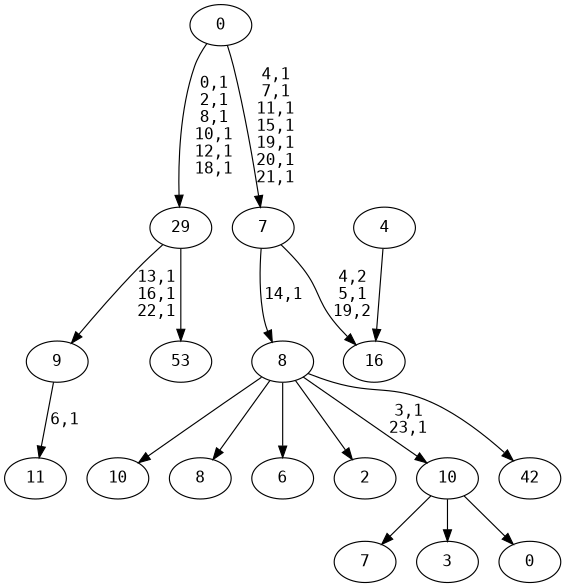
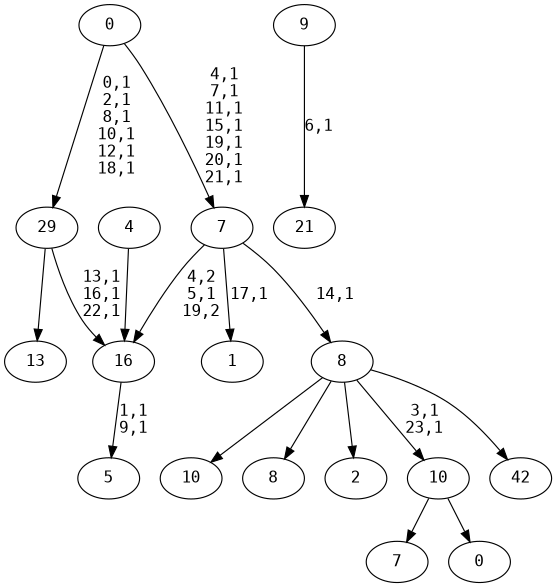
  digraph {
    fontname="DejaVu Sans Mono"
    node [fontname="DejaVu Sans Mono"]
    edge [fontname="DejaVu Sans Mono"]
-   n1 [label=53]
+   n1 [label=13]
    n2 [label=42]
-   n3 [label=11]
+   n3 [label=21]
    n4 [label=10]
    n5 [label=9]
    29
    n7 [label=8]
    n8 [label=7]
-   n9 [label=6]
+   n10 [label=5]
    n11 [label=4]
    16
-   n13 [label=3]
    n14 [label=2]
+   n15 [label=1]
    n16 [label=0]
    10
    8
    7
    0
    n5 -> n3 [label="6,1"]
    29 -> n1
-   29 -> n5 [label="13,1\n16,1\n22,1"]
+   29 -> 16 [label="13,1\n16,1\n22,1"]
    n11 -> 16
+   16 -> n10 [label="1,1\n9,1"]
    10 -> n8
-   10 -> n13
    10 -> n16
    8 -> n2
    8 -> n4
    8 -> n7
-   8 -> n9
    8 -> n14
    8 -> 10 [label="3,1\n23,1"]
    7 -> 16 [label="4,2\n5,1\n19,2"]
+   7 -> n15 [label="17,1"]
    7 -> 8 [label="14,1"]
    0 -> 29 [label="0,1\n2,1\n8,1\n10,1\n12,1\n18,1"]
    0 -> 7 [label="4,1\n7,1\n11,1\n15,1\n19,1\n20,1\n21,1"]
  }
